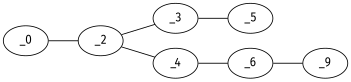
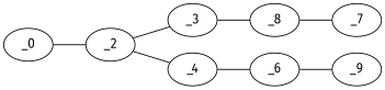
  graph {
    fontname="Fira Sans"
    rankdir=LR
    node [charge=0 chem=1 fontname="Fira Sans" symbol="C  " x=3.7321 y=0]
    edge [fontname="Fira Sans" valence=1]
    n1 [label=_0 y=1.5]
    _2 [y=0.5]
    _3 [x=2.866]
    _4 [x=4.5981]
-   _5 [x=2.866 y=-1]
+   _5 [x=2.866 y=-1 label=_8]
    _6 [x=4.5981 y=-1]
+   _7 [chem=2 symbol="O  " x=2 y=-1.5]
    _9 [chem=2 symbol="O  " x=5.4641 y=-1.5]
    n1 -- _2
    _2 -- _3
    _2 -- _4 [valence=2]
    _3 -- _5 [valence=2]
    _4 -- _6
+   _5 -- _7
    _6 -- _9 [valence=2]
  }
